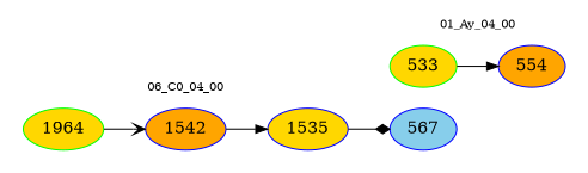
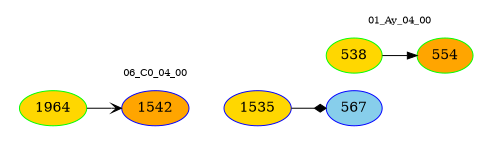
  digraph {
    rankdir=LR
    node [color=blue fillcolor=gold style=filled]
    edge [arrowhead=normal color=black]
-   n1 [color=green label=533]
-   n2 [fillcolor=orange label=554]
+   n1 [color=green label=538]
+   n2 [color=green fillcolor=orange label=554]
    n3 [fillcolor=skyblue label=567]
    n4 [color=green label=1964]
    n5 [fillcolor=orange label=1542]
    n6 [label=1535]
    subgraph cluster_1 {
      color=white
      fontsize=10
      label="01_Ay_04_00"
      n1
      n2
      n3
    }
    subgraph cluster_2 {
      color=white
      fontsize=10
      label="06_C0_04_00"
      n4
      n5
      n6
    }
    n1 -> n2
    n4 -> n5 [arrowhead=vee]
-   n5 -> n6
    n6 -> n3 [arrowhead=diamond]
  }
